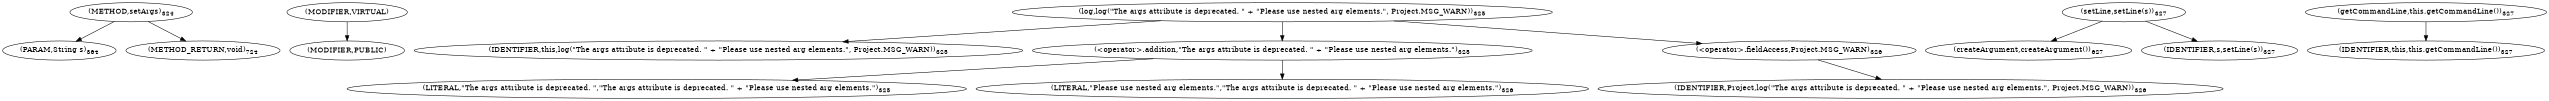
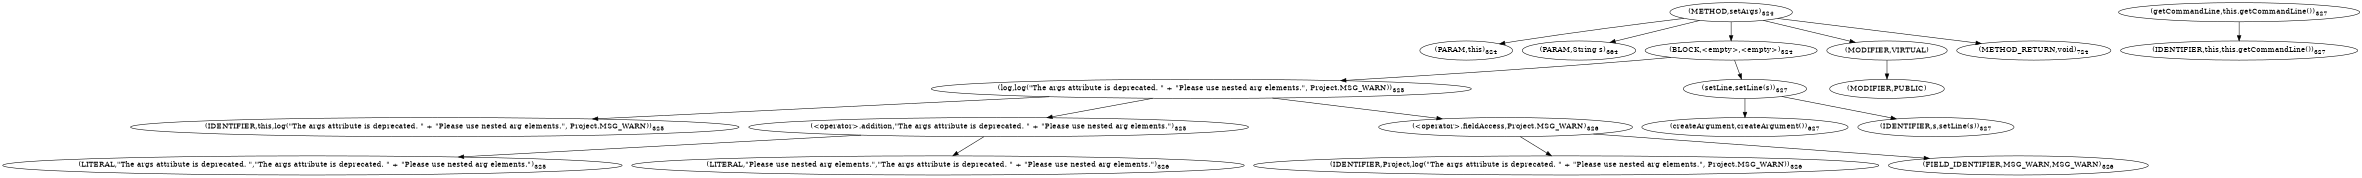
  digraph {
    n1 [label=<(METHOD,setArgs)<SUB>324</SUB>>]
+   n2 [label=<(PARAM,this)<SUB>324</SUB>>]
    n3 [label=<(PARAM,String s)<SUB>364</SUB>>]
+   n4 [label=<(BLOCK,&lt;empty&gt;,&lt;empty&gt;)<SUB>324</SUB>>]
    n5 [label=<(MODIFIER,VIRTUAL)>]
    n6 [label=<(METHOD_RETURN,void)<SUB>724</SUB>>]
    n7 [label=<(log,log(&quot;The args attribute is deprecated. &quot; + &quot;Please use nested arg elements.&quot;, Project.MSG_WARN))<SUB>325</SUB>>]
    n8 [label=<(setLine,setLine(s))<SUB>327</SUB>>]
    n9 [label=<(MODIFIER,PUBLIC)>]
    n10 [label=<(IDENTIFIER,this,log(&quot;The args attribute is deprecated. &quot; + &quot;Please use nested arg elements.&quot;, Project.MSG_WARN))<SUB>325</SUB>>]
    n11 [label=<(&lt;operator&gt;.addition,&quot;The args attribute is deprecated. &quot; + &quot;Please use nested arg elements.&quot;)<SUB>325</SUB>>]
    n12 [label=<(&lt;operator&gt;.fieldAccess,Project.MSG_WARN)<SUB>326</SUB>>]
    n13 [label=<(createArgument,createArgument())<SUB>627</SUB>>]
    n14 [label=<(IDENTIFIER,s,setLine(s))<SUB>327</SUB>>]
    n15 [label=<(LITERAL,&quot;The args attribute is deprecated. &quot;,&quot;The args attribute is deprecated. &quot; + &quot;Please use nested arg elements.&quot;)<SUB>325</SUB>>]
    n16 [label=<(LITERAL,&quot;Please use nested arg elements.&quot;,&quot;The args attribute is deprecated. &quot; + &quot;Please use nested arg elements.&quot;)<SUB>326</SUB>>]
    n17 [label=<(IDENTIFIER,Project,log(&quot;The args attribute is deprecated. &quot; + &quot;Please use nested arg elements.&quot;, Project.MSG_WARN))<SUB>326</SUB>>]
+   n18 [label=<(FIELD_IDENTIFIER,MSG_WARN,MSG_WARN)<SUB>326</SUB>>]
    n19 [label=<(getCommandLine,this.getCommandLine())<SUB>327</SUB>>]
    n20 [label=<(IDENTIFIER,this,this.getCommandLine())<SUB>327</SUB>>]
+   n1 -> n2
    n1 -> n3
+   n1 -> n4
+   n1 -> n5
    n1 -> n6
+   n4 -> n7
+   n4 -> n8
    n5 -> n9
    n7 -> n10
    n7 -> n11
    n7 -> n12
    n8 -> n13
    n8 -> n14
    n11 -> n15
    n11 -> n16
    n12 -> n17
+   n12 -> n18
    n19 -> n20
  }
